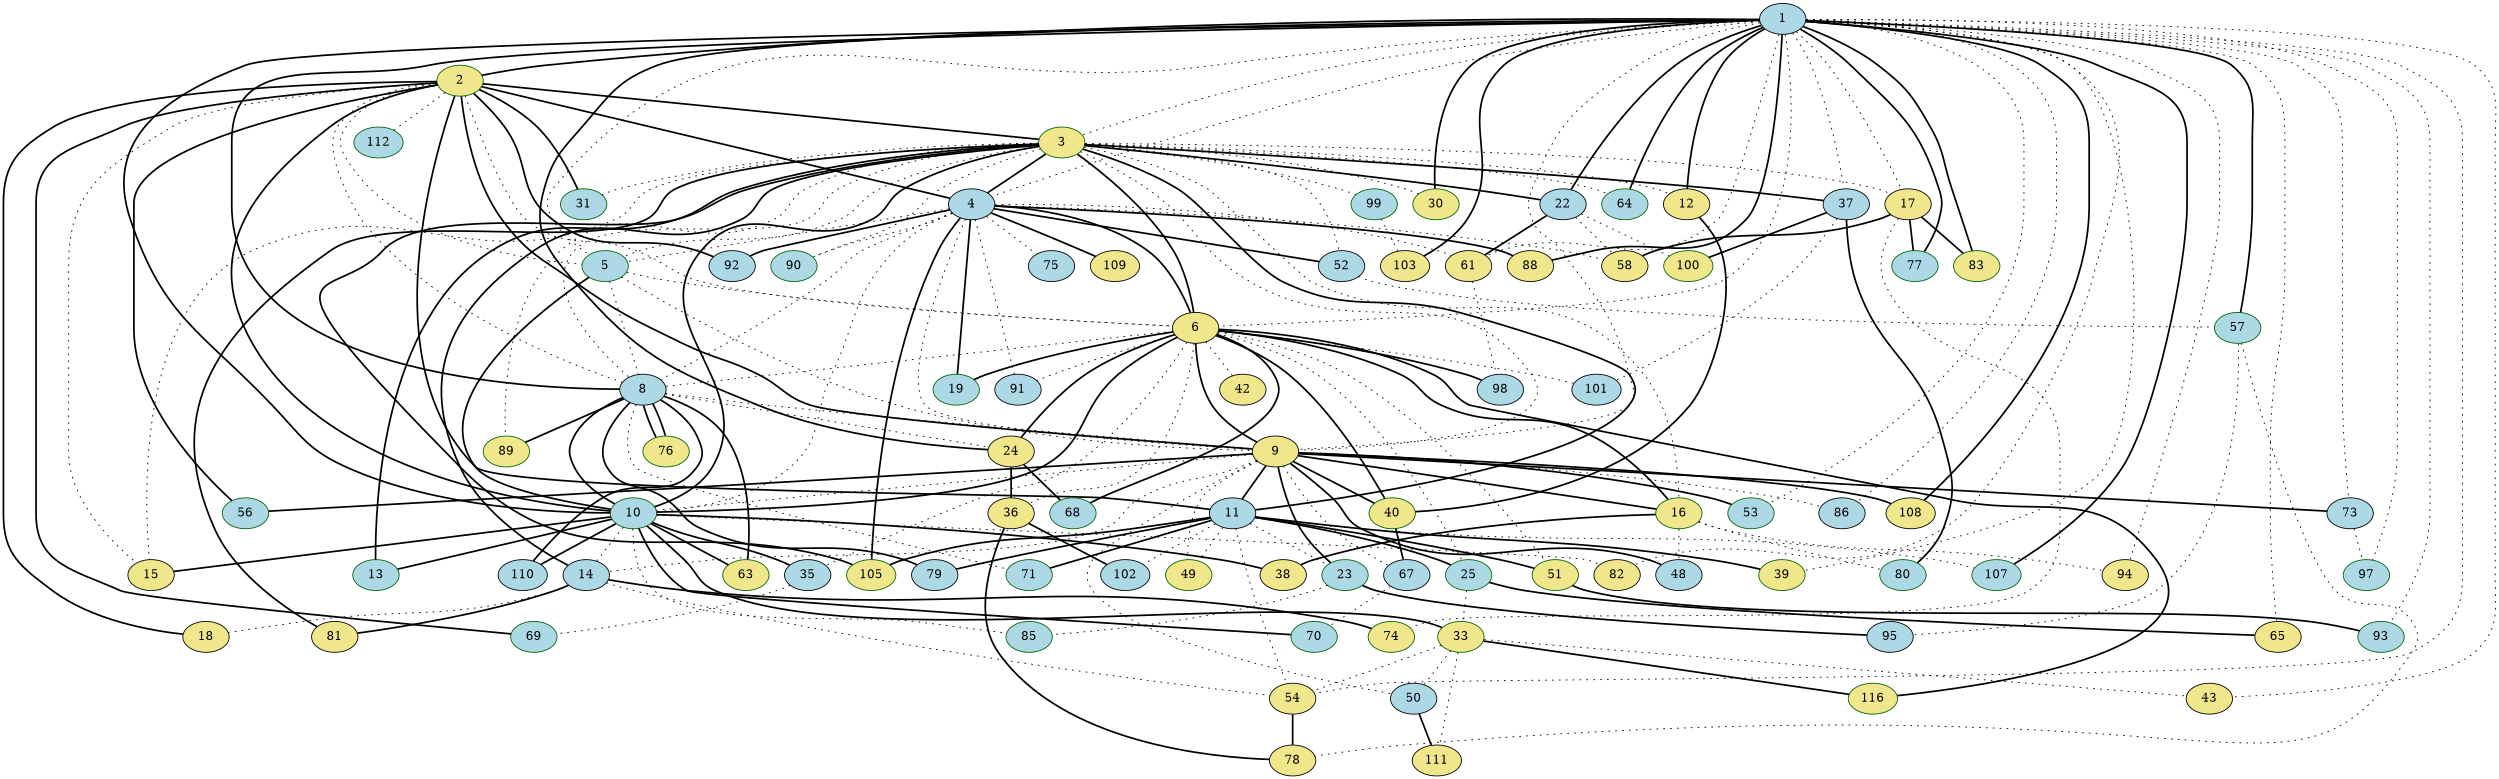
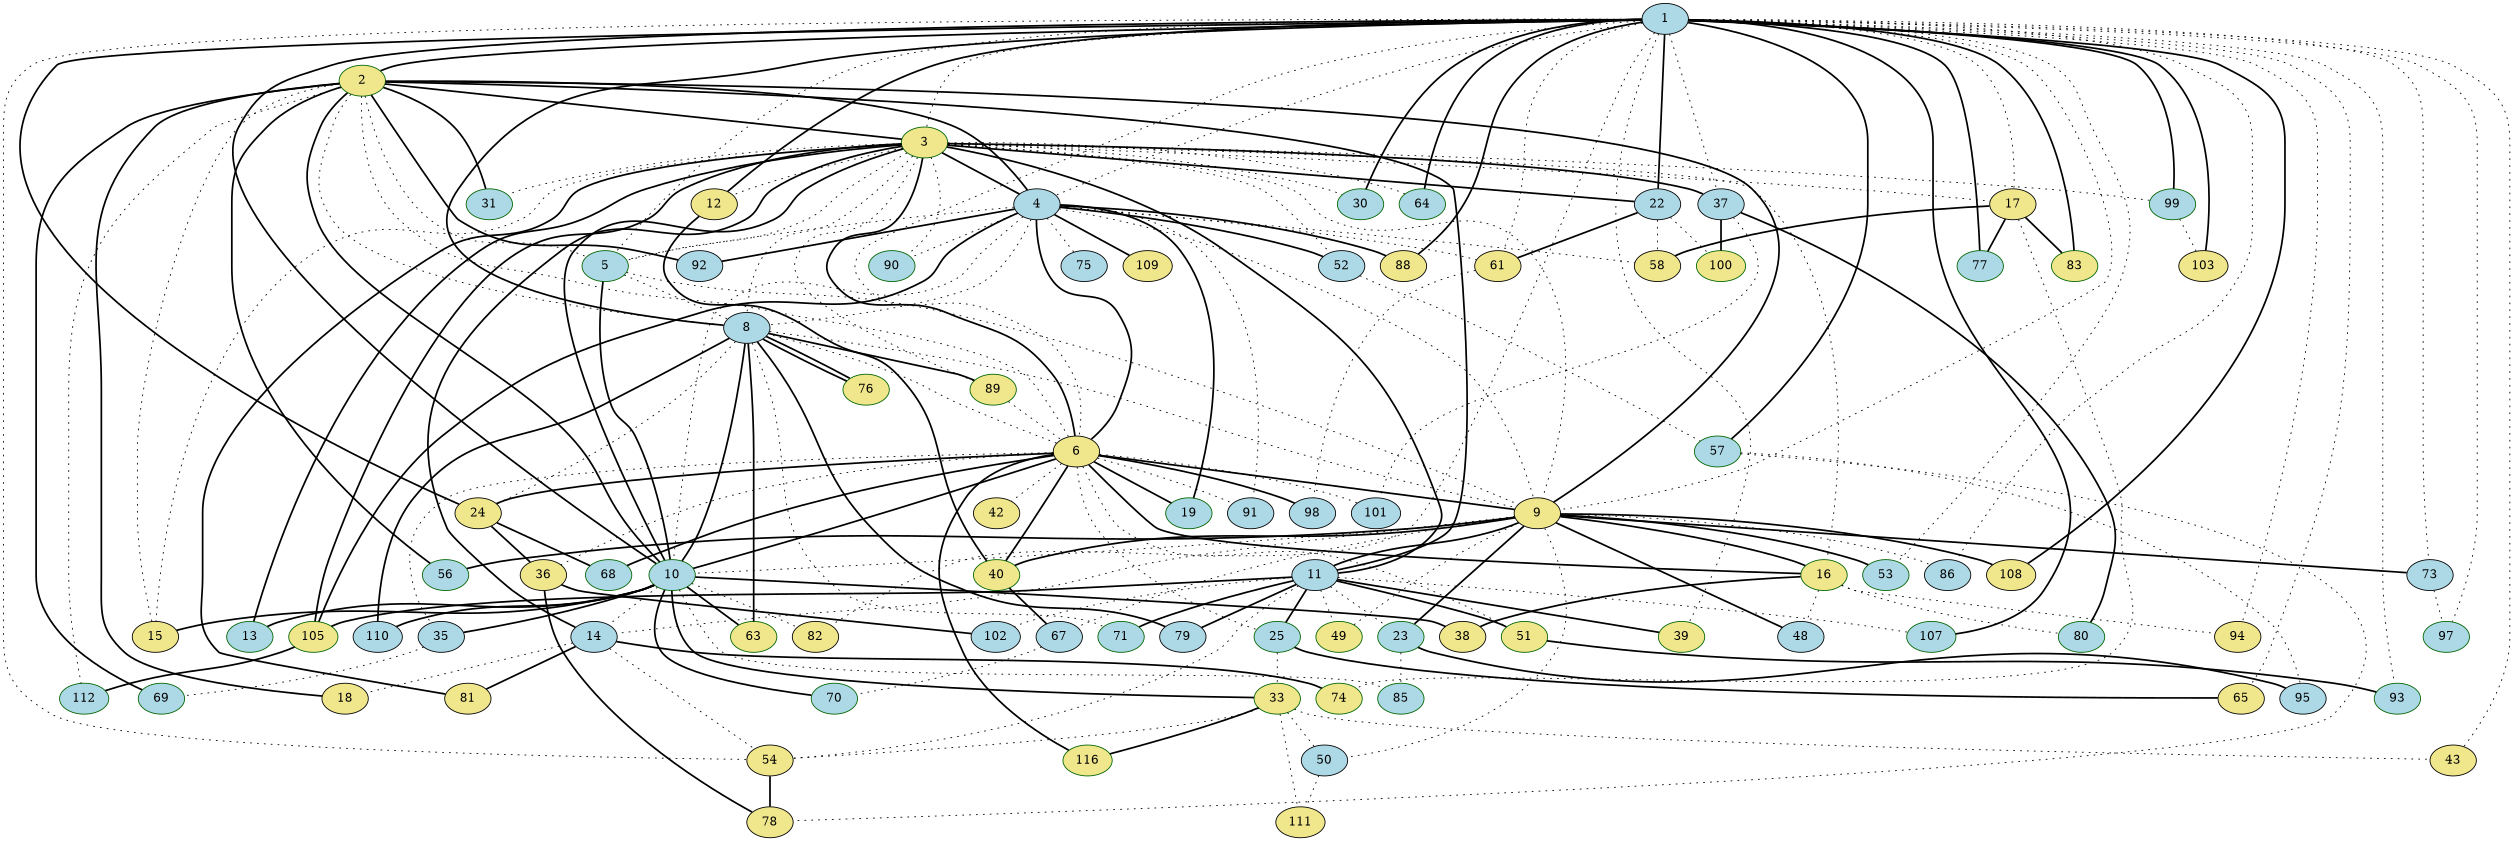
  graph {
    node [color=black fillcolor=lightblue style=filled]
    edge [style=bold]
    1 [super="+45"]
    2 [color=darkgreen fillcolor=khaki super="+29"]
    3 [color=darkgreen fillcolor=khaki super="+32"]
    4 [super="+7"]
    5 [color=darkgreen]
    6 [fillcolor=khaki super="+104"]
    8 [super="+46"]
    9 [fillcolor=khaki super="+27"]
    10 [color=darkgreen super="+28"]
    12 [fillcolor=khaki]
    17 [fillcolor=khaki super="+62"]
    22 [super="+34"]
    24 [fillcolor=khaki super="+26"]
-   30 [color=darkgreen fillcolor=khaki]
+   30 [color=darkgreen]
    37
    39 [color=darkgreen fillcolor=khaki]
    43 [fillcolor=khaki]
    53 [color=darkgreen]
    54 [fillcolor=khaki super="+59"]
    57 [color=darkgreen]
    61 [fillcolor=khaki super="+84"]
    64 [color=darkgreen]
    65 [fillcolor=khaki super="+96"]
    73
    77 [color=darkgreen]
    82 [fillcolor=khaki]
    83 [color=darkgreen fillcolor=khaki]
    86
    88 [fillcolor=khaki]
    93 [color=darkgreen]
    94 [fillcolor=khaki]
    97 [color=darkgreen]
    99 [color=darkgreen]
    103 [fillcolor=khaki]
    107 [color=darkgreen]
    108 [fillcolor=khaki]
    11 [super="+20"]
    15 [fillcolor=khaki]
    18 [fillcolor=khaki]
    31 [color=darkgreen]
    56 [color=darkgreen]
    69 [color=darkgreen]
    92 [super="+115"]
    112 [color=darkgreen]
    13 [color=darkgreen]
    14 [super="+72"]
    16 [color=darkgreen fillcolor=khaki super="+21"]
    52 [super="+55"]
    81 [fillcolor=khaki]
    89 [color=darkgreen fillcolor=khaki]
    90 [color=darkgreen]
    105 [color=darkgreen fillcolor=khaki super="+114"]
    19 [color=darkgreen super="+66"]
    58 [fillcolor=khaki]
    75
    91
    109 [fillcolor=khaki]
    25 [color=darkgreen super="+44"]
    35
    36 [fillcolor=khaki]
    40 [color=darkgreen fillcolor=khaki super="+87"]
    42 [fillcolor=khaki]
    51 [color=darkgreen fillcolor=khaki]
    68 [color=darkgreen]
    98
    101
    116 [color=darkgreen fillcolor=khaki]
    63 [color=darkgreen fillcolor=khaki]
    71 [color=darkgreen]
    76 [color=darkgreen fillcolor=khaki]
    79
    110
    23 [color=darkgreen]
    48
    49 [color=darkgreen fillcolor=khaki]
    50
    67
    33 [color=darkgreen fillcolor=khaki super="+60"]
    38 [fillcolor=khaki]
    70 [color=darkgreen]
    85 [color=darkgreen]
    74 [color=darkgreen fillcolor=khaki]
    100 [color=darkgreen fillcolor=khaki]
    80 [color=darkgreen]
    78 [fillcolor=khaki super="+106"]
    95
    102
    111 [fillcolor=khaki]
    1 -- 2 [weight=3]
    1 -- 3 [style=dotted]
    1 -- 4 [style=dotted weight=2]
    1 -- 5 [style=dotted]
    1 -- 6 [style=dotted]
    1 -- 8 [weight=2]
    1 -- 9 [style=dotted weight=2]
    1 -- 10
    1 -- 12
    1 -- 17 [style=dotted]
    1 -- 22
    1 -- 24
    1 -- 30
    1 -- 37 [style=dotted]
    1 -- 39 [style=dotted]
    1 -- 43 [style=dotted]
    1 -- 53 [style=dotted]
    1 -- 54 [style=dotted]
    1 -- 57
    1 -- 61 [style=dotted]
    1 -- 64
    1 -- 65 [style=dotted weight=2]
    1 -- 73 [style=dotted]
    1 -- 77
    1 -- 82 [style=dotted]
    1 -- 83
    1 -- 86 [style=dotted]
    1 -- 88
    1 -- 93 [style=dotted]
    1 -- 94 [style=dotted]
    1 -- 97 [style=dotted]
+   1 -- 99
    1 -- 103
    1 -- 107
    1 -- 108
    2 -- 3
    2 -- 4 [weight=2]
    2 -- 5 [style=dotted]
    2 -- 6 [style=dotted]
    2 -- 8 [style=dotted]
    2 -- 9
    2 -- 10
    2 -- 11
    2 -- 15 [style=dotted]
    2 -- 18
    2 -- 31
    2 -- 56
    2 -- 69
    2 -- 92
    2 -- 112 [style=dotted]
    3 -- 4 [weight=2]
    3 -- 5 [style=dotted]
    3 -- 6
    3 -- 8 [style=dotted]
    3 -- 9 [style=dotted]
    3 -- 10
    3 -- 12 [style=dotted]
    3 -- 17 [style=dotted]
    3 -- 22
    3 -- 30 [style=dotted]
    3 -- 37
    3 -- 64 [style=dotted]
    3 -- 99 [style=dotted]
    3 -- 11 [weight=2]
    3 -- 15 [style=dotted]
    3 -- 31 [style=dotted]
    3 -- 13
    3 -- 14
    3 -- 16 [style=dotted]
    3 -- 52 [style=dotted]
    3 -- 81
    3 -- 89 [style=dotted]
    3 -- 90 [style=dotted]
    3 -- 105
    4 -- 5 [style=dotted weight=2]
    4 -- 6 [weight=2]
    4 -- 8 [style=dotted weight=2]
    4 -- 9 [style=dotted weight=2]
    4 -- 10 [style=dotted weight=2]
    4 -- 61 [style=dotted]
    4 -- 88
    4 -- 92
    4 -- 52
    4 -- 90 [style=dotted]
    4 -- 105
    4 -- 19 [weight=2]
    4 -- 58 [style=dotted]
    4 -- 75 [style=dotted]
    4 -- 91 [style=dotted]
    4 -- 109
-   5 -- 6 [style=dotted]
+   89 -- 6 [style=dotted]
    5 -- 8 [style=dotted]
    5 -- 9 [style=dotted]
    5 -- 10
    6 -- 8 [style=dotted]
    6 -- 9 [weight=2]
    6 -- 10
    6 -- 24
    6 -- 16
    6 -- 19
    6 -- 91 [style=dotted]
    6 -- 25 [style=dotted weight=2]
    6 -- 35 [style=dotted]
    6 -- 36 [style=dotted]
    6 -- 40
    6 -- 42 [style=dotted]
    6 -- 51 [style=dotted]
    6 -- 68
    6 -- 98
    6 -- 101 [style=dotted]
    6 -- 116
    8 -- 9 [style=dotted]
    8 -- 10
    8 -- 24 [style=dotted]
    8 -- 89
    8 -- 63
    8 -- 71 [style=dotted]
    8 -- 76
    8 -- 76
    8 -- 79
    8 -- 110
    9 -- 10 [style=dotted]
    9 -- 53
    9 -- 73
    9 -- 86 [style=dotted]
    9 -- 108
    9 -- 11
    9 -- 56
    9 -- 14 [style=dotted]
    9 -- 16
    9 -- 40
    9 -- 23
    9 -- 48
    9 -- 49 [style=dotted]
    9 -- 50 [style=dotted]
    9 -- 67 [style=dotted]
    10 -- 82 [style=dotted]
    10 -- 15
    10 -- 13
    10 -- 14 [style=dotted]
    10 -- 35
    10 -- 63
    10 -- 110
    10 -- 33
    10 -- 38
    10 -- 70
    10 -- 85 [style=dotted]
    12 -- 40
    17 -- 77
    17 -- 83
    17 -- 58
    17 -- 74 [style=dotted]
    22 -- 61
    22 -- 58 [style=dotted]
    22 -- 100 [style=dotted]
    24 -- 36
    24 -- 68
    37 -- 101 [style=dotted]
    37 -- 100
    37 -- 80
    54 -- 78
    57 -- 78 [style=dotted]
    57 -- 95 [style=dotted]
    61 -- 98 [style=dotted]
    73 -- 97 [style=dotted]
    99 -- 103 [style=dotted]
    11 -- 39
    11 -- 54 [style=dotted]
    11 -- 107 [style=dotted]
    11 -- 105
    11 -- 25
    11 -- 51
    11 -- 71
    11 -- 79
    11 -- 23 [style=dotted]
    11 -- 49 [style=dotted]
    11 -- 102 [style=dotted]
    14 -- 54 [style=dotted]
    14 -- 18 [style=dotted]
    14 -- 81
    14 -- 74
    16 -- 94 [style=dotted]
    16 -- 48 [style=dotted]
    16 -- 38
    16 -- 80 [style=dotted]
    52 -- 57 [style=dotted]
+   105 -- 112
    25 -- 65
    25 -- 33 [style=dotted]
    35 -- 69 [style=dotted]
    36 -- 78
    36 -- 102
    40 -- 67
    51 -- 93
    23 -- 85 [style=dotted]
    23 -- 95
-   50 -- 111
+   50 -- 111 [style=dotted]
    67 -- 70 [style=dotted]
    33 -- 43 [style=dotted]
    33 -- 54 [style=dotted]
    33 -- 116
    33 -- 50 [style=dotted]
    33 -- 111 [style=dotted]
  }
